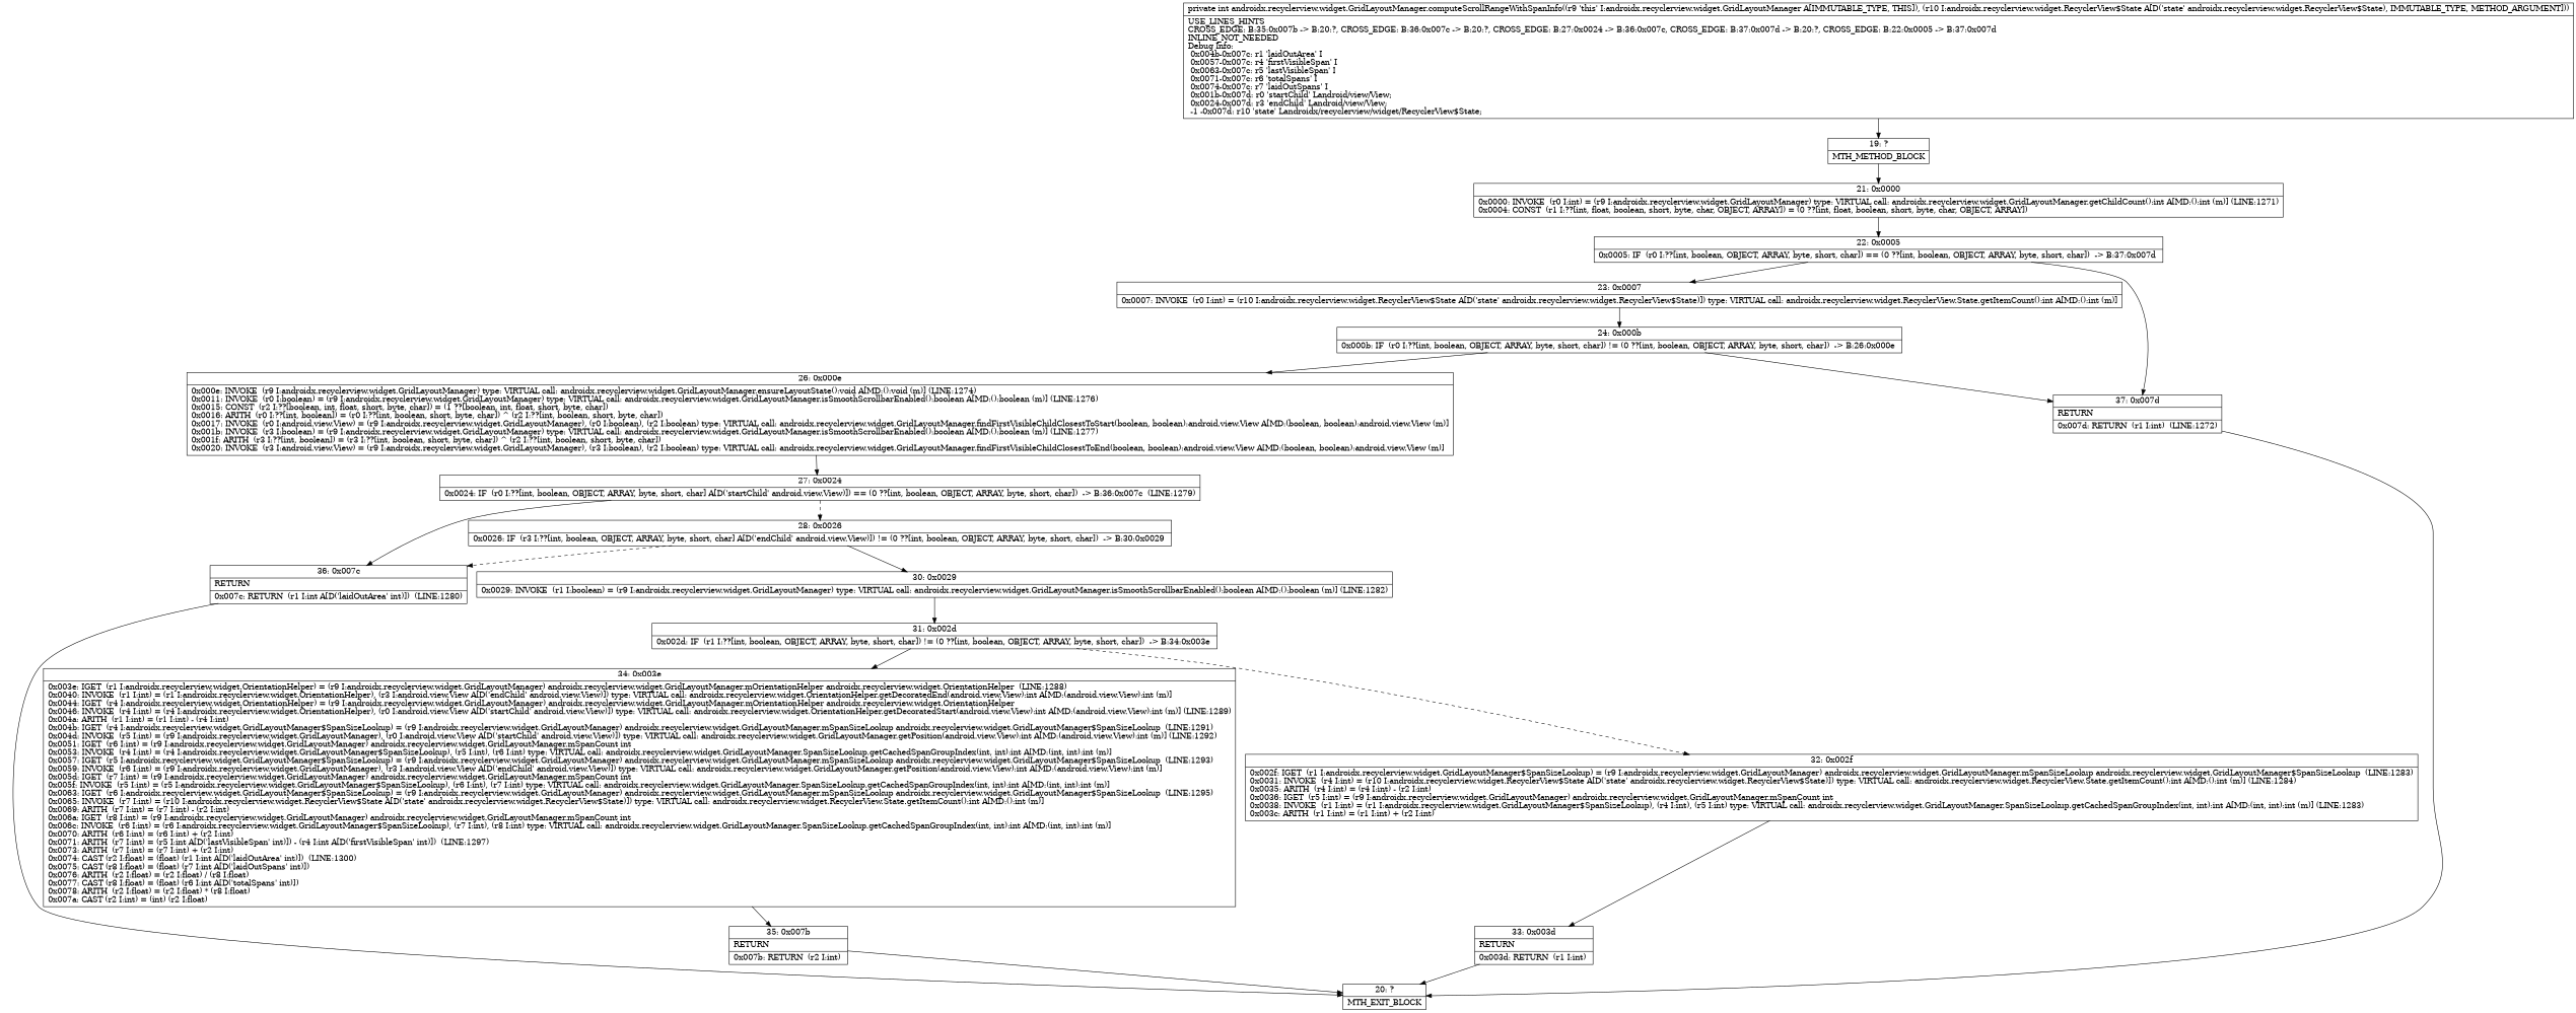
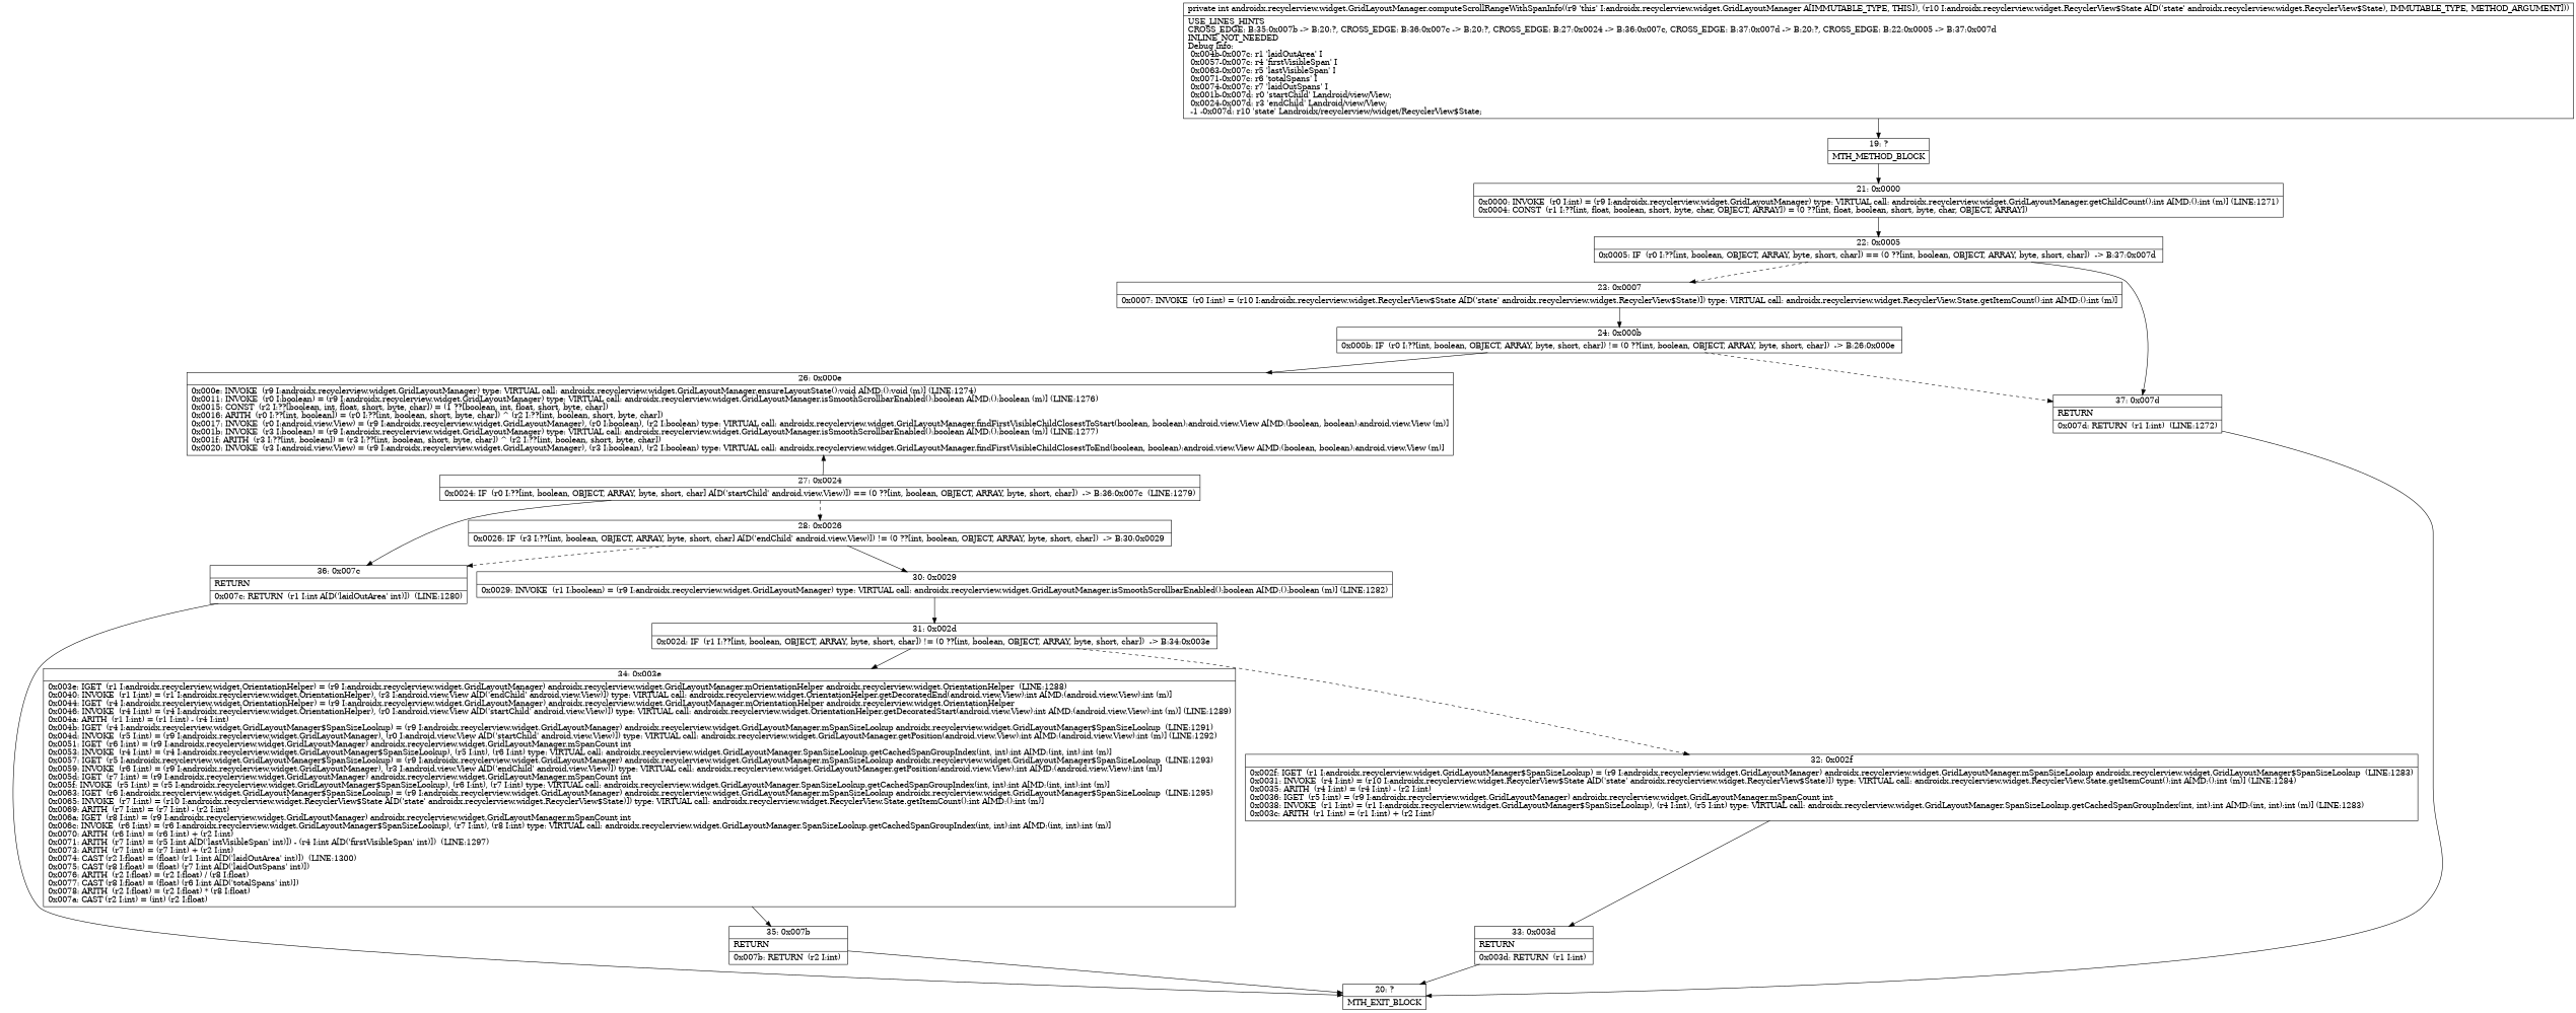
  digraph {
    node [shape=record]
    n1 [label="{19\:\ ?|MTH_METHOD_BLOCK\l}"]
    n2 [label="{21\:\ 0x0000|0x0000: INVOKE  (r0 I:int) = (r9 I:androidx.recyclerview.widget.GridLayoutManager) type: VIRTUAL call: androidx.recyclerview.widget.GridLayoutManager.getChildCount():int A[MD:():int (m)] (LINE:1271)\l0x0004: CONST  (r1 I:??[int, float, boolean, short, byte, char, OBJECT, ARRAY]) = (0 ??[int, float, boolean, short, byte, char, OBJECT, ARRAY]) \l}"]
    n3 [label="{22\:\ 0x0005|0x0005: IF  (r0 I:??[int, boolean, OBJECT, ARRAY, byte, short, char]) == (0 ??[int, boolean, OBJECT, ARRAY, byte, short, char])  \-\> B:37:0x007d \l}"]
    n4 [label="{23\:\ 0x0007|0x0007: INVOKE  (r0 I:int) = (r10 I:androidx.recyclerview.widget.RecyclerView$State A[D('state' androidx.recyclerview.widget.RecyclerView$State)]) type: VIRTUAL call: androidx.recyclerview.widget.RecyclerView.State.getItemCount():int A[MD:():int (m)]\l}"]
    n5 [label="{37\:\ 0x007d|RETURN\l|0x007d: RETURN  (r1 I:int)  (LINE:1272)\l}"]
    n6 [label="{24\:\ 0x000b|0x000b: IF  (r0 I:??[int, boolean, OBJECT, ARRAY, byte, short, char]) != (0 ??[int, boolean, OBJECT, ARRAY, byte, short, char])  \-\> B:26:0x000e \l}"]
    n7 [label="{20\:\ ?|MTH_EXIT_BLOCK\l}"]
    n8 [label="{26\:\ 0x000e|0x000e: INVOKE  (r9 I:androidx.recyclerview.widget.GridLayoutManager) type: VIRTUAL call: androidx.recyclerview.widget.GridLayoutManager.ensureLayoutState():void A[MD:():void (m)] (LINE:1274)\l0x0011: INVOKE  (r0 I:boolean) = (r9 I:androidx.recyclerview.widget.GridLayoutManager) type: VIRTUAL call: androidx.recyclerview.widget.GridLayoutManager.isSmoothScrollbarEnabled():boolean A[MD:():boolean (m)] (LINE:1276)\l0x0015: CONST  (r2 I:??[boolean, int, float, short, byte, char]) = (1 ??[boolean, int, float, short, byte, char]) \l0x0016: ARITH  (r0 I:??[int, boolean]) = (r0 I:??[int, boolean, short, byte, char]) ^ (r2 I:??[int, boolean, short, byte, char]) \l0x0017: INVOKE  (r0 I:android.view.View) = (r9 I:androidx.recyclerview.widget.GridLayoutManager), (r0 I:boolean), (r2 I:boolean) type: VIRTUAL call: androidx.recyclerview.widget.GridLayoutManager.findFirstVisibleChildClosestToStart(boolean, boolean):android.view.View A[MD:(boolean, boolean):android.view.View (m)]\l0x001b: INVOKE  (r3 I:boolean) = (r9 I:androidx.recyclerview.widget.GridLayoutManager) type: VIRTUAL call: androidx.recyclerview.widget.GridLayoutManager.isSmoothScrollbarEnabled():boolean A[MD:():boolean (m)] (LINE:1277)\l0x001f: ARITH  (r3 I:??[int, boolean]) = (r3 I:??[int, boolean, short, byte, char]) ^ (r2 I:??[int, boolean, short, byte, char]) \l0x0020: INVOKE  (r3 I:android.view.View) = (r9 I:androidx.recyclerview.widget.GridLayoutManager), (r3 I:boolean), (r2 I:boolean) type: VIRTUAL call: androidx.recyclerview.widget.GridLayoutManager.findFirstVisibleChildClosestToEnd(boolean, boolean):android.view.View A[MD:(boolean, boolean):android.view.View (m)]\l}"]
    n9 [label="{27\:\ 0x0024|0x0024: IF  (r0 I:??[int, boolean, OBJECT, ARRAY, byte, short, char] A[D('startChild' android.view.View)]) == (0 ??[int, boolean, OBJECT, ARRAY, byte, short, char])  \-\> B:36:0x007c  (LINE:1279)\l}"]
    n10 [label="{28\:\ 0x0026|0x0026: IF  (r3 I:??[int, boolean, OBJECT, ARRAY, byte, short, char] A[D('endChild' android.view.View)]) != (0 ??[int, boolean, OBJECT, ARRAY, byte, short, char])  \-\> B:30:0x0029 \l}"]
    n11 [label="{36\:\ 0x007c|RETURN\l|0x007c: RETURN  (r1 I:int A[D('laidOutArea' int)])  (LINE:1280)\l}"]
    n12 [label="{30\:\ 0x0029|0x0029: INVOKE  (r1 I:boolean) = (r9 I:androidx.recyclerview.widget.GridLayoutManager) type: VIRTUAL call: androidx.recyclerview.widget.GridLayoutManager.isSmoothScrollbarEnabled():boolean A[MD:():boolean (m)] (LINE:1282)\l}"]
    n13 [label="{31\:\ 0x002d|0x002d: IF  (r1 I:??[int, boolean, OBJECT, ARRAY, byte, short, char]) != (0 ??[int, boolean, OBJECT, ARRAY, byte, short, char])  \-\> B:34:0x003e \l}"]
    n14 [label="{32\:\ 0x002f|0x002f: IGET  (r1 I:androidx.recyclerview.widget.GridLayoutManager$SpanSizeLookup) = (r9 I:androidx.recyclerview.widget.GridLayoutManager) androidx.recyclerview.widget.GridLayoutManager.mSpanSizeLookup androidx.recyclerview.widget.GridLayoutManager$SpanSizeLookup  (LINE:1283)\l0x0031: INVOKE  (r4 I:int) = (r10 I:androidx.recyclerview.widget.RecyclerView$State A[D('state' androidx.recyclerview.widget.RecyclerView$State)]) type: VIRTUAL call: androidx.recyclerview.widget.RecyclerView.State.getItemCount():int A[MD:():int (m)] (LINE:1284)\l0x0035: ARITH  (r4 I:int) = (r4 I:int) \- (r2 I:int) \l0x0036: IGET  (r5 I:int) = (r9 I:androidx.recyclerview.widget.GridLayoutManager) androidx.recyclerview.widget.GridLayoutManager.mSpanCount int \l0x0038: INVOKE  (r1 I:int) = (r1 I:androidx.recyclerview.widget.GridLayoutManager$SpanSizeLookup), (r4 I:int), (r5 I:int) type: VIRTUAL call: androidx.recyclerview.widget.GridLayoutManager.SpanSizeLookup.getCachedSpanGroupIndex(int, int):int A[MD:(int, int):int (m)] (LINE:1283)\l0x003c: ARITH  (r1 I:int) = (r1 I:int) + (r2 I:int) \l}"]
    n15 [label="{34\:\ 0x003e|0x003e: IGET  (r1 I:androidx.recyclerview.widget.OrientationHelper) = (r9 I:androidx.recyclerview.widget.GridLayoutManager) androidx.recyclerview.widget.GridLayoutManager.mOrientationHelper androidx.recyclerview.widget.OrientationHelper  (LINE:1288)\l0x0040: INVOKE  (r1 I:int) = (r1 I:androidx.recyclerview.widget.OrientationHelper), (r3 I:android.view.View A[D('endChild' android.view.View)]) type: VIRTUAL call: androidx.recyclerview.widget.OrientationHelper.getDecoratedEnd(android.view.View):int A[MD:(android.view.View):int (m)]\l0x0044: IGET  (r4 I:androidx.recyclerview.widget.OrientationHelper) = (r9 I:androidx.recyclerview.widget.GridLayoutManager) androidx.recyclerview.widget.GridLayoutManager.mOrientationHelper androidx.recyclerview.widget.OrientationHelper \l0x0046: INVOKE  (r4 I:int) = (r4 I:androidx.recyclerview.widget.OrientationHelper), (r0 I:android.view.View A[D('startChild' android.view.View)]) type: VIRTUAL call: androidx.recyclerview.widget.OrientationHelper.getDecoratedStart(android.view.View):int A[MD:(android.view.View):int (m)] (LINE:1289)\l0x004a: ARITH  (r1 I:int) = (r1 I:int) \- (r4 I:int) \l0x004b: IGET  (r4 I:androidx.recyclerview.widget.GridLayoutManager$SpanSizeLookup) = (r9 I:androidx.recyclerview.widget.GridLayoutManager) androidx.recyclerview.widget.GridLayoutManager.mSpanSizeLookup androidx.recyclerview.widget.GridLayoutManager$SpanSizeLookup  (LINE:1291)\l0x004d: INVOKE  (r5 I:int) = (r9 I:androidx.recyclerview.widget.GridLayoutManager), (r0 I:android.view.View A[D('startChild' android.view.View)]) type: VIRTUAL call: androidx.recyclerview.widget.GridLayoutManager.getPosition(android.view.View):int A[MD:(android.view.View):int (m)] (LINE:1292)\l0x0051: IGET  (r6 I:int) = (r9 I:androidx.recyclerview.widget.GridLayoutManager) androidx.recyclerview.widget.GridLayoutManager.mSpanCount int \l0x0053: INVOKE  (r4 I:int) = (r4 I:androidx.recyclerview.widget.GridLayoutManager$SpanSizeLookup), (r5 I:int), (r6 I:int) type: VIRTUAL call: androidx.recyclerview.widget.GridLayoutManager.SpanSizeLookup.getCachedSpanGroupIndex(int, int):int A[MD:(int, int):int (m)]\l0x0057: IGET  (r5 I:androidx.recyclerview.widget.GridLayoutManager$SpanSizeLookup) = (r9 I:androidx.recyclerview.widget.GridLayoutManager) androidx.recyclerview.widget.GridLayoutManager.mSpanSizeLookup androidx.recyclerview.widget.GridLayoutManager$SpanSizeLookup  (LINE:1293)\l0x0059: INVOKE  (r6 I:int) = (r9 I:androidx.recyclerview.widget.GridLayoutManager), (r3 I:android.view.View A[D('endChild' android.view.View)]) type: VIRTUAL call: androidx.recyclerview.widget.GridLayoutManager.getPosition(android.view.View):int A[MD:(android.view.View):int (m)]\l0x005d: IGET  (r7 I:int) = (r9 I:androidx.recyclerview.widget.GridLayoutManager) androidx.recyclerview.widget.GridLayoutManager.mSpanCount int \l0x005f: INVOKE  (r5 I:int) = (r5 I:androidx.recyclerview.widget.GridLayoutManager$SpanSizeLookup), (r6 I:int), (r7 I:int) type: VIRTUAL call: androidx.recyclerview.widget.GridLayoutManager.SpanSizeLookup.getCachedSpanGroupIndex(int, int):int A[MD:(int, int):int (m)]\l0x0063: IGET  (r6 I:androidx.recyclerview.widget.GridLayoutManager$SpanSizeLookup) = (r9 I:androidx.recyclerview.widget.GridLayoutManager) androidx.recyclerview.widget.GridLayoutManager.mSpanSizeLookup androidx.recyclerview.widget.GridLayoutManager$SpanSizeLookup  (LINE:1295)\l0x0065: INVOKE  (r7 I:int) = (r10 I:androidx.recyclerview.widget.RecyclerView$State A[D('state' androidx.recyclerview.widget.RecyclerView$State)]) type: VIRTUAL call: androidx.recyclerview.widget.RecyclerView.State.getItemCount():int A[MD:():int (m)]\l0x0069: ARITH  (r7 I:int) = (r7 I:int) \- (r2 I:int) \l0x006a: IGET  (r8 I:int) = (r9 I:androidx.recyclerview.widget.GridLayoutManager) androidx.recyclerview.widget.GridLayoutManager.mSpanCount int \l0x006c: INVOKE  (r6 I:int) = (r6 I:androidx.recyclerview.widget.GridLayoutManager$SpanSizeLookup), (r7 I:int), (r8 I:int) type: VIRTUAL call: androidx.recyclerview.widget.GridLayoutManager.SpanSizeLookup.getCachedSpanGroupIndex(int, int):int A[MD:(int, int):int (m)]\l0x0070: ARITH  (r6 I:int) = (r6 I:int) + (r2 I:int) \l0x0071: ARITH  (r7 I:int) = (r5 I:int A[D('lastVisibleSpan' int)]) \- (r4 I:int A[D('firstVisibleSpan' int)])  (LINE:1297)\l0x0073: ARITH  (r7 I:int) = (r7 I:int) + (r2 I:int) \l0x0074: CAST (r2 I:float) = (float) (r1 I:int A[D('laidOutArea' int)])  (LINE:1300)\l0x0075: CAST (r8 I:float) = (float) (r7 I:int A[D('laidOutSpans' int)]) \l0x0076: ARITH  (r2 I:float) = (r2 I:float) \/ (r8 I:float) \l0x0077: CAST (r8 I:float) = (float) (r6 I:int A[D('totalSpans' int)]) \l0x0078: ARITH  (r2 I:float) = (r2 I:float) * (r8 I:float) \l0x007a: CAST (r2 I:int) = (int) (r2 I:float) \l}"]
    n16 [label="{33\:\ 0x003d|RETURN\l|0x003d: RETURN  (r1 I:int) \l}"]
    n17 [label="{35\:\ 0x007b|RETURN\l|0x007b: RETURN  (r2 I:int) \l}"]
    n18 [label="{private int androidx.recyclerview.widget.GridLayoutManager.computeScrollRangeWithSpanInfo((r9 'this' I:androidx.recyclerview.widget.GridLayoutManager A[IMMUTABLE_TYPE, THIS]), (r10 I:androidx.recyclerview.widget.RecyclerView$State A[D('state' androidx.recyclerview.widget.RecyclerView$State), IMMUTABLE_TYPE, METHOD_ARGUMENT]))  | USE_LINES_HINTS\lCROSS_EDGE: B:35:0x007b \-\> B:20:?, CROSS_EDGE: B:36:0x007c \-\> B:20:?, CROSS_EDGE: B:27:0x0024 \-\> B:36:0x007c, CROSS_EDGE: B:37:0x007d \-\> B:20:?, CROSS_EDGE: B:22:0x0005 \-\> B:37:0x007d\lINLINE_NOT_NEEDED\lDebug Info:\l  0x004b\-0x007c: r1 'laidOutArea' I\l  0x0057\-0x007c: r4 'firstVisibleSpan' I\l  0x0063\-0x007c: r5 'lastVisibleSpan' I\l  0x0071\-0x007c: r6 'totalSpans' I\l  0x0074\-0x007c: r7 'laidOutSpans' I\l  0x001b\-0x007d: r0 'startChild' Landroid\/view\/View;\l  0x0024\-0x007d: r3 'endChild' Landroid\/view\/View;\l  \-1 \-0x007d: r10 'state' Landroidx\/recyclerview\/widget\/RecyclerView$State;\l}"]
    n1 -> n2
    n2 -> n3
-   n3 -> n4 [style=solid]
+   n3 -> n4 [style=dashed]
    n3 -> n5
    n4 -> n6
    n5 -> n7
-   n6 -> n5 [style=solid]
+   n6 -> n5 [style=dashed]
    n6 -> n8
-   n8 -> n9
+   n9 -> n8
    n9 -> n10 [style=dashed]
    n9 -> n11
    n10 -> n11 [style=dashed]
    n10 -> n12
    n11 -> n7
    n12 -> n13
    n13 -> n14 [style=dashed]
    n13 -> n15
    n14 -> n16
    n15 -> n17
    n16 -> n7
    n17 -> n7
    n18 -> n1
  }
